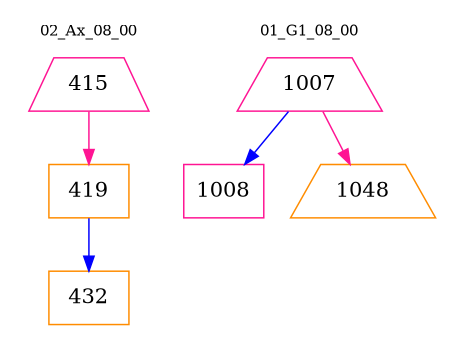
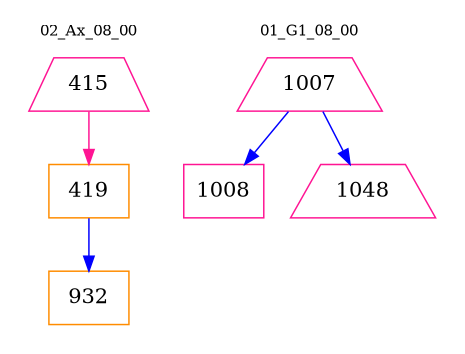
  digraph {
    node [color=deeppink shape=box]
    edge [color=blue]
    n1 [color=darkorange label=419]
    n2 [label=415 shape=trapezium]
-   n3 [color=darkorange label=432]
+   n3 [color=darkorange label=932]
    n4 [label=1007 shape=trapezium]
    n5 [label=1008]
-   n6 [color=darkorange label=1048 shape=trapezium]
+   n6 [label=1048 shape=trapezium]
    subgraph cluster_1 {
      color=white
      fontsize=10
      label="02_Ax_08_00"
      n1
      n2
      n3
    }
    subgraph cluster_2 {
      color=white
      fontsize=10
      label="01_G1_08_00"
      n4
      n5
      n6
    }
    n1 -> n3
    n2 -> n1 [color=deeppink]
    n4 -> n5
-   n4 -> n6 [color=deeppink]
+   n4 -> n6
  }
